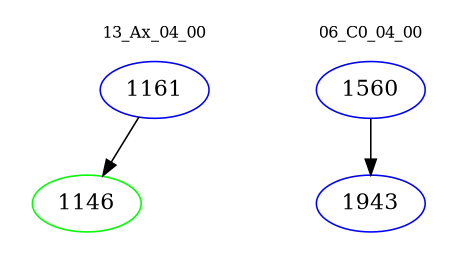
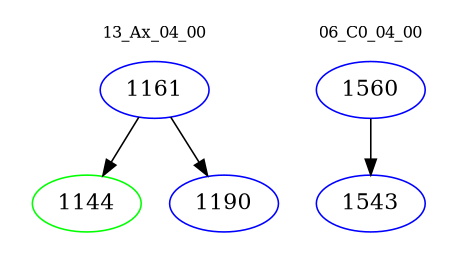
  digraph {
    node [color=blue]
    edge [color=black]
    n1 [label=1161]
-   n2 [color=green label=1146]
+   n2 [color=green label=1144]
+   n3 [label=1190]
    n4 [label=1560]
-   n5 [label=1943]
+   n5 [label=1543]
    subgraph cluster_1 {
      color=white
      fontsize=10
      label="13_Ax_04_00"
      n1
      n2
+     n3
    }
    subgraph cluster_2 {
      color=white
      fontsize=10
      label="06_C0_04_00"
      n4
      n5
    }
    n1 -> n2
+   n1 -> n3
    n4 -> n5
  }
